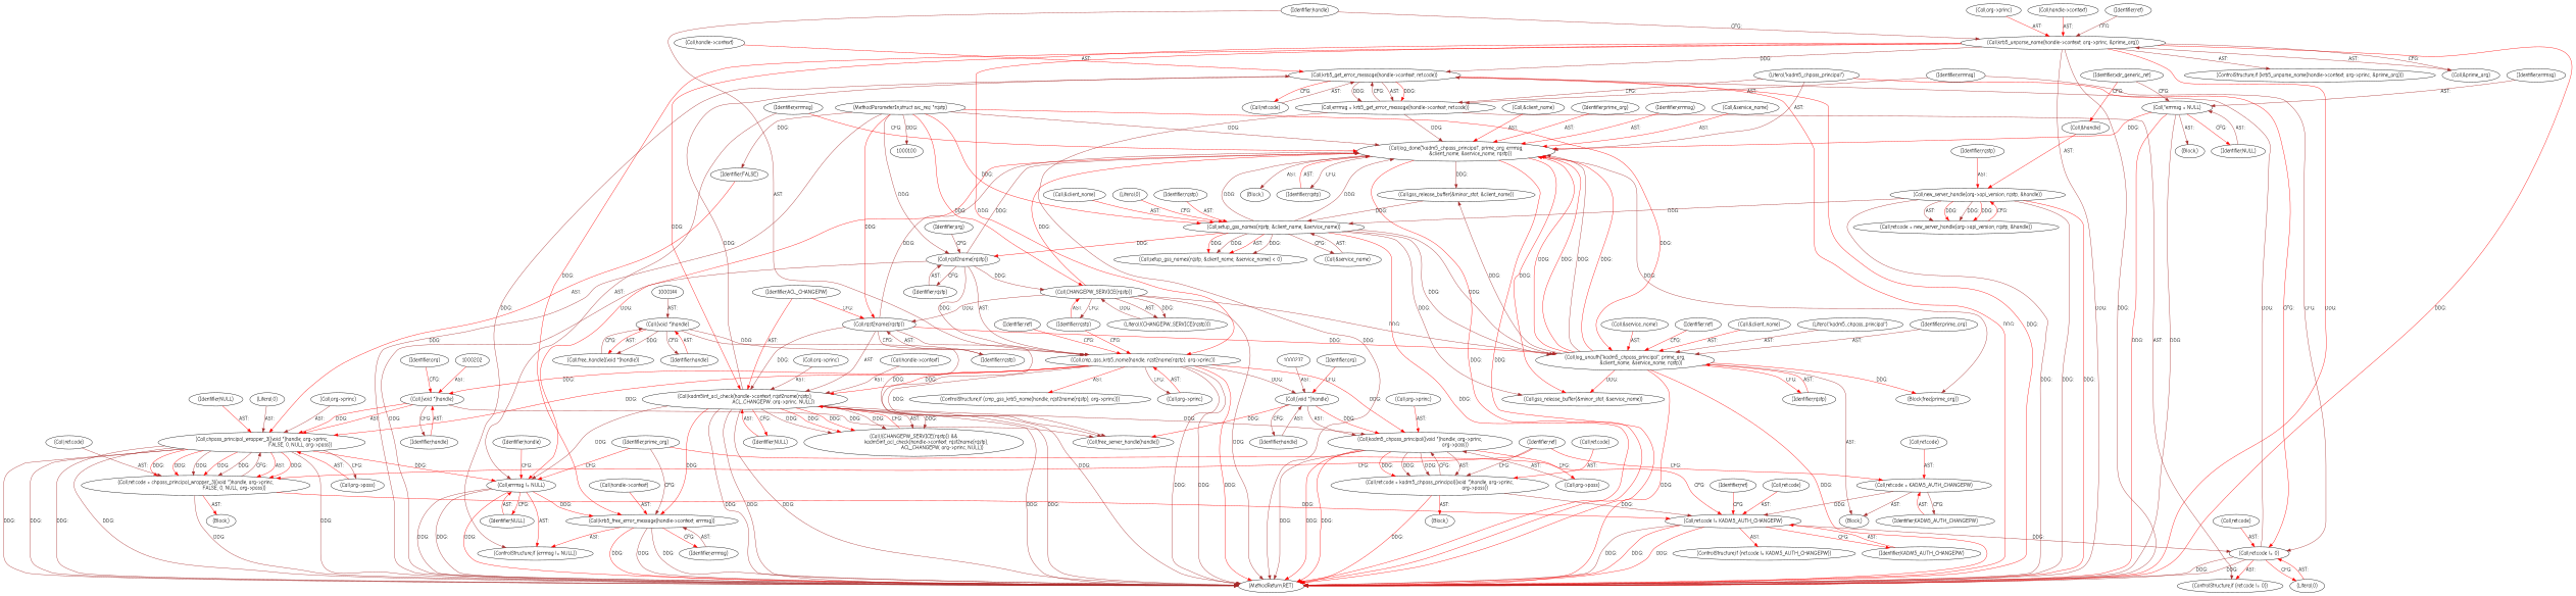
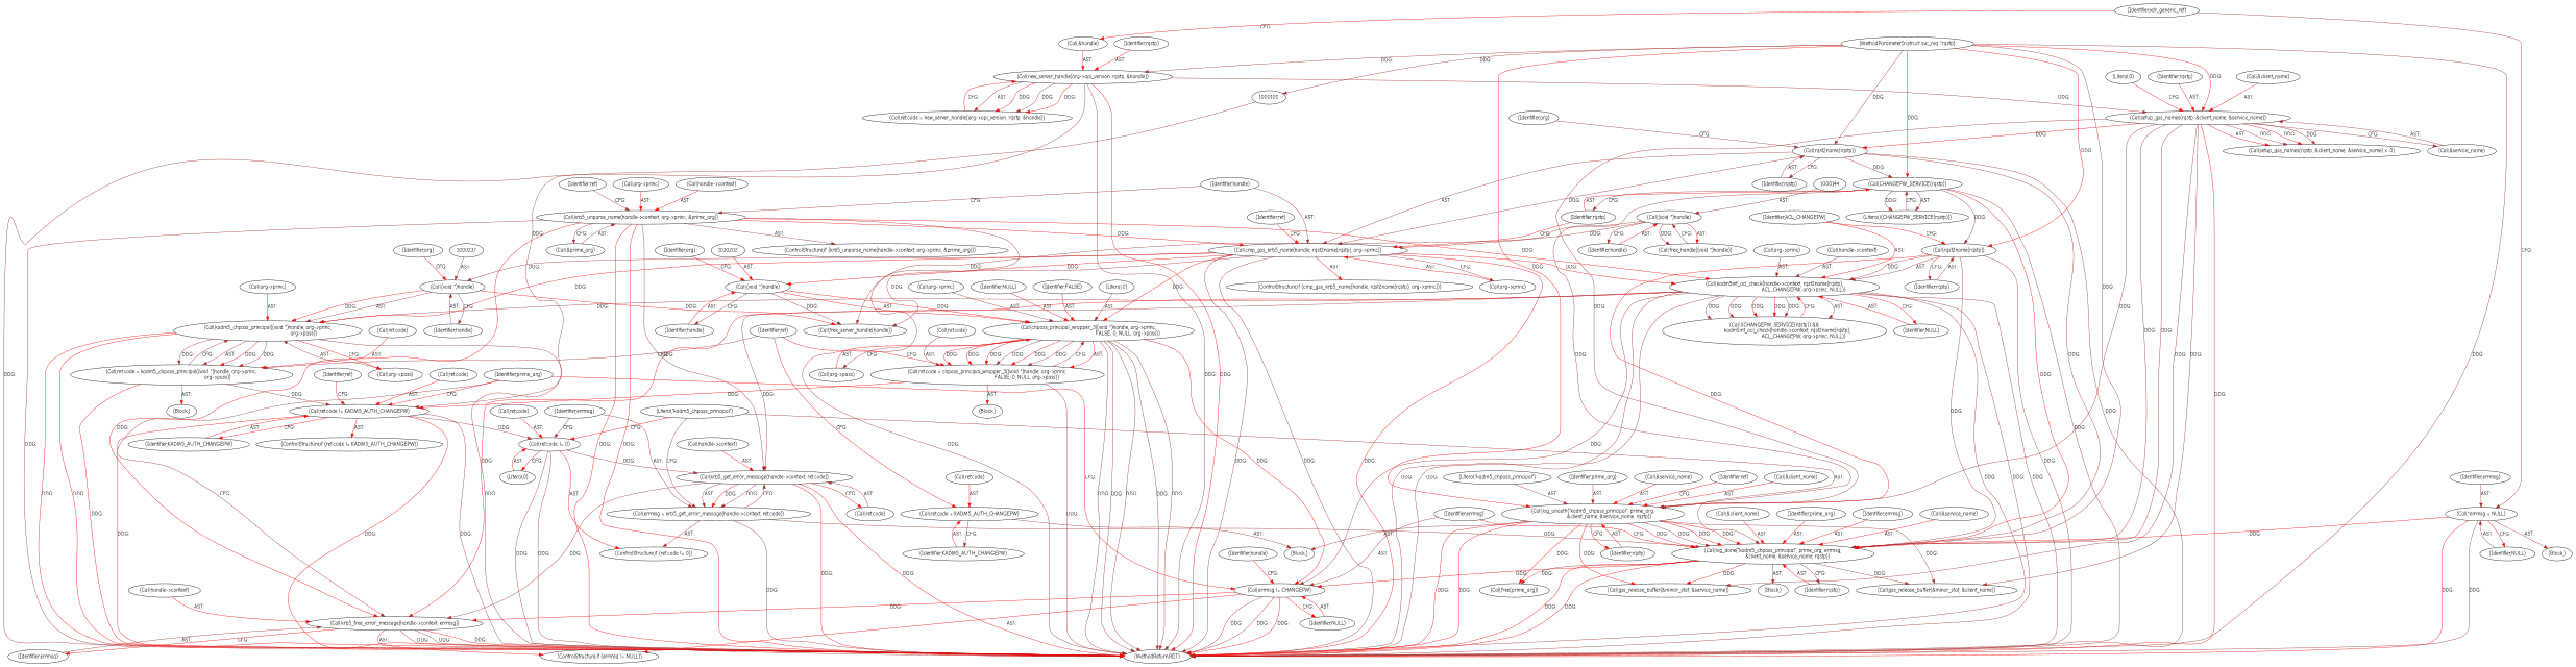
  digraph {
    fontname="Comic Neue"
    node [fontname="Comic Neue"]
    edge [color=brown fontname="Comic Neue"]
    n1 [label="(Call,krb5_free_error_message(handle->context, errmsg))"]
    n2 [label="(Identifier,errmsg)"]
    n3 [label="(ControlStructure,if (errmsg != NULL))"]
    n4 [label="(MethodReturn,RET)"]
    n5 [label="(Call,krb5_unparse_name(handle->context, arg->princ, &prime_arg))"]
    n6 [label="(Call,krb5_get_error_message(handle->context, ret.code))"]
    n7 [label="(Call,kadm5int_acl_check(handle->context, rqst2name(rqstp),\n                                  ACL_CHANGEPW, arg->princ, NULL))"]
    n8 [label="(Call,cmp_gss_krb5_name(handle, rqst2name(rqstp), arg->princ))"]
    n9 [label="(ControlStructure,if (krb5_unparse_name(handle->context, arg->princ, &prime_arg)))"]
    n10 [label="(Call,&prime_arg)"]
    n11 [label="(Call,errmsg = krb5_get_error_message(handle->context, ret.code))"]
    n12 [label="(Call,ret.code)"]
    n13 [label="(Call,kadm5_chpass_principal((void *)handle, arg->princ,\n                                          arg->pass))"]
-   n14 [label="(Call,errmsg != NULL)"]
+   n14 [label="(Call,errmsg != CHANGEPW)"]
    n15 [label="(Identifier,NULL)"]
    n16 [label="(Call,!(CHANGEPW_SERVICE(rqstp)) &&\n               kadm5int_acl_check(handle->context, rqst2name(rqstp),\n                                  ACL_CHANGEPW, arg->princ, NULL))"]
    n17 [label="(Call,chpass_principal_wrapper_3((void *)handle, arg->princ,\n                                              FALSE, 0, NULL, arg->pass))"]
    n18 [label="(Call,(void *)handle)"]
    n19 [label="(Call,(void *)handle)"]
    n20 [label="(ControlStructure,if (cmp_gss_krb5_name(handle, rqst2name(rqstp), arg->princ)))"]
    n21 [label="(Call,arg->princ)"]
    n22 [label="(Call,free_server_handle(handle))"]
    n23 [label="(Call,log_done(\"kadm5_chpass_principal\", prime_arg, errmsg,\n                 &client_name, &service_name, rqstp))"]
    n24 [label="(ControlStructure,if (ret.code != 0))"]
    n25 [label="(Call,ret.code = kadm5_chpass_principal((void *)handle, arg->princ,\n                                          arg->pass))"]
    n26 [label="(Call,arg->pass)"]
    n27 [label="(Identifier,NULL)"]
    n28 [label="(Call,rqst2name(rqstp))"]
    n29 [label="(Call,log_unauth(\"kadm5_chpass_principal\", prime_arg,\n                   &client_name, &service_name, rqstp))"]
    n30 [label="(Identifier,rqstp)"]
    n31 [label="(Call,gss_release_buffer(&minor_stat, &service_name))"]
    n32 [label="(Call,gss_release_buffer(&minor_stat, &client_name))"]
-   n33 [label="(Block,free(prime_arg))"]
+   n33 [label="(Call,free(prime_arg))"]
    n34 [label="(Block,)"]
    n35 [label="(Identifier,rqstp)"]
    n36 [label="(Block,)"]
    n37 [label="(Identifier,rqstp)"]
    n38 [label="(Call,CHANGEPW_SERVICE(rqstp))"]
    n39 [label="(Literal,!(CHANGEPW_SERVICE(rqstp)))"]
    n40 [label="(Identifier,rqstp)"]
    n41 [label="(Call,rqst2name(rqstp))"]
    n42 [label="(Identifier,rqstp)"]
    n43 [label="(Call,setup_gss_names(rqstp, &client_name, &service_name))"]
    n44 [label="(Call,setup_gss_names(rqstp, &client_name, &service_name) < 0)"]
    n45 [label="(Call,&service_name)"]
    n46 [label="(Call,new_server_handle(arg->api_version, rqstp, &handle))"]
    n47 [label="(Call,ret.code = new_server_handle(arg->api_version, rqstp, &handle))"]
    n48 [label="(Call,&handle)"]
    n49 [label="(MethodParameterIn,struct svc_req *rqstp)"]
    1000100
    n51 [label="(Call,ret.code = chpass_principal_wrapper_3((void *)handle, arg->princ,\n                                              FALSE, 0, NULL, arg->pass))"]
    n52 [label="(Call,arg->pass)"]
    n53 [label="(Identifier,handle)"]
    n54 [label="(Identifier,handle)"]
    n55 [label="(Call,(void *)handle)"]
    n56 [label="(Call,free_handle((void *)handle))"]
    n57 [label="(Identifier,handle)"]
    n58 [label="(Call,ret.code != 0)"]
    n59 [label="(Literal,0)"]
    n60 [label="(Call,ret.code != KADM5_AUTH_CHANGEPW)"]
    n61 [label="(ControlStructure,if (ret.code != KADM5_AUTH_CHANGEPW))"]
    n62 [label="(Identifier,KADM5_AUTH_CHANGEPW)"]
    n63 [label="(Call,ret.code = KADM5_AUTH_CHANGEPW)"]
    n64 [label="(Identifier,KADM5_AUTH_CHANGEPW)"]
    n65 [label="(Block,)"]
    n66 [label="(Block,)"]
    n67 [label="(Call,*errmsg = NULL)"]
    n68 [label="(Identifier,NULL)"]
    n69 [label="(Block,)"]
    n70 [label="(Identifier,rqstp)"]
    n71 [label="(Literal,\"kadm5_chpass_principal\")"]
    n72 [label="(Call,arg->princ)"]
    n73 [label="(Call,arg->princ)"]
    n74 [label="(Call,&service_name)"]
    n75 [label="(Identifier,errmsg)"]
    n76 [label="(Identifier,ret)"]
    n77 [label="(Call,&client_name)"]
    n78 [label="(Identifier,ret)"]
    n79 [label="(Identifier,prime_arg)"]
    n80 [label="(Call,arg->princ)"]
    n81 [label="(Identifier,handle)"]
    n82 [label="(Identifier,ACL_CHANGEPW)"]
    n83 [label="(Call,handle->context)"]
    n84 [label="(Identifier,ret)"]
    n85 [label="(Identifier,NULL)"]
    n86 [label="(Call,&client_name)"]
    n87 [label="(Identifier,ret)"]
    n88 [label="(Literal,0)"]
    n89 [label="(Identifier,rqstp)"]
    n90 [label="(Identifier,handle)"]
    n91 [label="(Identifier,prime_arg)"]
    n92 [label="(Call,ret.code)"]
    n93 [label="(Identifier,ret)"]
    n94 [label="(Identifier,errmsg)"]
    n95 [label="(Call,ret.code)"]
    n96 [label="(Identifier,arg)"]
    n97 [label="(Call,ret.code)"]
    n98 [label="(Literal,\"kadm5_chpass_principal\")"]
    n99 [label="(Identifier,xdr_generic_ret)"]
    n100 [label="(Call,&client_name)"]
    n101 [label="(Identifier,errmsg)"]
    n102 [label="(Identifier,arg)"]
    n103 [label="(Identifier,FALSE)"]
    n104 [label="(Call,handle->context)"]
    n105 [label="(Call,ret.code)"]
    n106 [label="(Call,&service_name)"]
    n107 [label="(Call,arg->princ)"]
    n108 [label="(Call,handle->context)"]
    n109 [label="(Call,handle->context)"]
    n110 [label="(Call,ret.code)"]
    n111 [label="(Identifier,arg)"]
    n112 [label="(Identifier,prime_arg)"]
    n113 [label="(Literal,0)"]
    n114 [label="(Identifier,errmsg)"]
    1000144
-   1000202
+   1000202 [label=1030202]
    1000237
    n1 -> n2 [color=red label="CFG: "]
    n1 -> n3 [color=red label="AST: "]
    n1 -> n4 [color=red label="DDG: "]
    n1 -> n4 [label="DDG: "]
    n1 -> n4 [label="DDG: "]
    n2 -> n1 [label="AST: "]
    n5 -> n1 [color=red label="DDG: "]
    n5 -> n4 [label="DDG: "]
    n5 -> n4 [label="DDG: "]
    n5 -> n4 [color=red label="DDG: "]
    n5 -> n4 [color=red label="DDG: "]
    n5 -> n6 [label="DDG: "]
    n5 -> n7 [color=red label="DDG: "]
    n5 -> n8 [color=red label="DDG: "]
    n5 -> n9 [label="AST: "]
    n5 -> n10 [label="CFG: "]
-   n6 -> n3 [label="DDG: "]
+   n6 -> n1 [label="DDG: "]
    n6 -> n4 [color=red label="DDG: "]
    n6 -> n4 [color=red label="DDG: "]
    n6 -> n11 [label="AST: "]
    n6 -> n11 [color=red label="DDG: "]
    n6 -> n11 [label="DDG: "]
    n6 -> n12 [color=red label="CFG: "]
    n7 -> n1 [color=red label="DDG: "]
    n7 -> n4 [label="DDG: "]
    n7 -> n4 [label="DDG: "]
    n7 -> n4 [label="DDG: "]
    n7 -> n4 [label="DDG: "]
    n7 -> n4 [label="DDG: "]
    n7 -> n6 [label="DDG: "]
    n7 -> n13 [label="DDG: "]
    n7 -> n14 [label="DDG: "]
    n7 -> n15 [color=red label="CFG: "]
    n7 -> n16 [label="AST: "]
    n7 -> n16 [label="DDG: "]
    n7 -> n16 [label="DDG: "]
    n7 -> n16 [color=red label="DDG: "]
    n7 -> n16 [color=red label="DDG: "]
    n7 -> n16 [label="DDG: "]
    n8 -> n4 [label="DDG: "]
    n8 -> n4 [label="DDG: "]
    n8 -> n4 [color=red label="DDG: "]
    n8 -> n7 [color=red label="DDG: "]
    n8 -> n13 [color=red label="DDG: "]
    n8 -> n17 [color=red label="DDG: "]
    n8 -> n18 [color=red label="DDG: "]
    n8 -> n19 [label="DDG: "]
    n8 -> n20 [color=red label="AST: "]
    n8 -> n21 [label="CFG: "]
    n8 -> n22 [label="DDG: "]
    n10 -> n5 [label="AST: "]
    n11 -> n4 [label="DDG: "]
    n11 -> n6 [label="CFG: "]
    n11 -> n23 [label="DDG: "]
    n11 -> n24 [label="AST: "]
    n12 -> n6 [label="AST: "]
    n13 -> n4 [color=red label="DDG: "]
    n13 -> n4 [label="DDG: "]
    n13 -> n4 [color=red label="DDG: "]
    n13 -> n25 [label="AST: "]
    n13 -> n25 [color=red label="DDG: "]
    n13 -> n25 [label="DDG: "]
    n13 -> n25 [label="DDG: "]
    n13 -> n26 [color=red label="CFG: "]
    n14 -> n1 [color=red label="DDG: "]
    n14 -> n3 [color=red label="AST: "]
    n14 -> n4 [label="DDG: "]
    n14 -> n4 [label="DDG: "]
    n14 -> n4 [color=red label="DDG: "]
    n14 -> n27 [color=red label="CFG: "]
    n15 -> n7 [color=red label="AST: "]
    n16 -> n7 [color=red label="CFG: "]
    n17 -> n4 [label="DDG: "]
    n17 -> n4 [label="DDG: "]
    n17 -> n4 [label="DDG: "]
    n17 -> n4 [label="DDG: "]
    n17 -> n4 [label="DDG: "]
    n17 -> n14 [color=red label="DDG: "]
    n17 -> n51 [color=red label="AST: "]
    n17 -> n51 [color=red label="DDG: "]
    n17 -> n51 [color=red label="DDG: "]
    n17 -> n51 [color=red label="DDG: "]
    n17 -> n51 [label="DDG: "]
    n17 -> n51 [color=red label="DDG: "]
    n17 -> n51 [label="DDG: "]
    n17 -> n52 [label="CFG: "]
    n18 -> n17 [color=red label="AST: "]
    n18 -> n17 [color=red label="DDG: "]
    n18 -> n22 [label="DDG: "]
    n18 -> n53 [label="CFG: "]
    n19 -> n13 [label="AST: "]
    n19 -> n13 [color=red label="DDG: "]
    n19 -> n22 [color=red label="DDG: "]
    n19 -> n54 [label="CFG: "]
    n21 -> n8 [color=red label="AST: "]
    n23 -> n4 [color=red label="DDG: "]
    n23 -> n4 [color=red label="DDG: "]
    n23 -> n14 [color=red label="DDG: "]
    n23 -> n31 [color=red label="DDG: "]
    n23 -> n32 [label="DDG: "]
    n23 -> n33 [label="DDG: "]
    n23 -> n34 [label="AST: "]
    n23 -> n35 [label="CFG: "]
    n25 -> n4 [color=red label="DDG: "]
    n25 -> n13 [label="CFG: "]
    n25 -> n60 [label="DDG: "]
    n25 -> n66 [color=red label="AST: "]
    n26 -> n13 [label="AST: "]
    n27 -> n14 [color=red label="AST: "]
    n28 -> n4 [label="DDG: "]
    n28 -> n7 [label="AST: "]
    n28 -> n7 [label="DDG: "]
    n28 -> n23 [label="DDG: "]
    n28 -> n29 [color=red label="DDG: "]
    n28 -> n30 [label="CFG: "]
    n29 -> n4 [color=red label="DDG: "]
    n29 -> n4 [color=red label="DDG: "]
    n29 -> n23 [color=red label="DDG: "]
    n29 -> n23 [color=red label="DDG: "]
    n29 -> n23 [label="DDG: "]
    n29 -> n23 [color=red label="DDG: "]
    n29 -> n31 [color=red label="DDG: "]
    n29 -> n32 [label="DDG: "]
    n29 -> n33 [color=red label="DDG: "]
    n29 -> n36 [label="AST: "]
    n29 -> n37 [color=red label="CFG: "]
    n30 -> n28 [label="AST: "]
    n35 -> n23 [color=red label="AST: "]
    n37 -> n29 [color=red label="AST: "]
    n38 -> n4 [label="DDG: "]
    n38 -> n23 [color=red label="DDG: "]
    n38 -> n28 [label="DDG: "]
    n38 -> n29 [label="DDG: "]
    n38 -> n39 [label="AST: "]
    n38 -> n39 [label="DDG: "]
    n38 -> n40 [label="CFG: "]
-   n39 -> n38 [label="DDG: "]
+   n39 -> n38 [label="CFG: "]
    n40 -> n8 [color=red label="CFG: "]
    n40 -> n38 [color=red label="AST: "]
    n41 -> n4 [label="DDG: "]
    n41 -> n8 [label="AST: "]
    n41 -> n8 [label="DDG: "]
    n41 -> n23 [label="DDG: "]
    n41 -> n38 [label="DDG: "]
    n41 -> n42 [label="CFG: "]
    n42 -> n41 [label="AST: "]
    n43 -> n4 [color=red label="DDG: "]
    n43 -> n23 [label="DDG: "]
    n43 -> n23 [label="DDG: "]
    n43 -> n29 [label="DDG: "]
    n43 -> n29 [label="DDG: "]
    n43 -> n31 [label="DDG: "]
-   n32 -> n43 [label="DDG: "]
+   n43 -> n32 [label="DDG: "]
    n43 -> n41 [color=red label="DDG: "]
    n43 -> n44 [color=red label="AST: "]
    n43 -> n44 [label="DDG: "]
    n43 -> n44 [color=red label="DDG: "]
    n43 -> n44 [label="DDG: "]
    n43 -> n45 [label="CFG: "]
    n45 -> n43 [label="AST: "]
    n46 -> n4 [label="DDG: "]
    n46 -> n4 [label="DDG: "]
    n46 -> n4 [color=red label="DDG: "]
    n46 -> n43 [label="DDG: "]
    n46 -> n47 [label="AST: "]
    n46 -> n47 [color=red label="DDG: "]
    n46 -> n47 [label="DDG: "]
    n46 -> n47 [color=red label="DDG: "]
    n47 -> n46 [color=red label="CFG: "]
    n48 -> n46 [color=red label="AST: "]
    n49 -> n4 [label="DDG: "]
    n49 -> n23 [label="DDG: "]
    n49 -> n28 [color=red label="DDG: "]
    n49 -> n29 [color=red label="DDG: "]
    n49 -> n38 [color=red label="DDG: "]
    n49 -> n41 [label="DDG: "]
    n49 -> n43 [color=red label="DDG: "]
-   n49 -> n103 [label="DDG: "]
+   n49 -> n46 [label="DDG: "]
    n49 -> 1000100 [label="DDG: "]
    n51 -> n4 [label="DDG: "]
    n51 -> n17 [label="CFG: "]
    n51 -> n60 [color=red label="DDG: "]
    n51 -> n65 [color=red label="AST: "]
    n52 -> n17 [color=red label="AST: "]
    n53 -> n18 [color=red label="AST: "]
    n54 -> n19 [label="AST: "]
    n55 -> n8 [label="DDG: "]
    n55 -> n22 [label="DDG: "]
    n55 -> n56 [color=red label="AST: "]
    n55 -> n56 [label="DDG: "]
    n55 -> n57 [label="CFG: "]
    n56 -> n55 [label="CFG: "]
    n57 -> n55 [color=red label="AST: "]
    n58 -> n4 [label="DDG: "]
    n58 -> n4 [label="DDG: "]
    n58 -> n6 [label="DDG: "]
    n58 -> n24 [color=red label="AST: "]
    n58 -> n59 [color=red label="CFG: "]
    n59 -> n58 [color=red label="AST: "]
    n60 -> n4 [label="DDG: "]
    n60 -> n4 [color=red label="DDG: "]
    n60 -> n4 [color=red label="DDG: "]
    n60 -> n58 [label="DDG: "]
    n60 -> n61 [color=red label="AST: "]
    n60 -> n62 [color=red label="CFG: "]
    n62 -> n60 [color=red label="AST: "]
    n63 -> n36 [label="AST: "]
-   n63 -> n60 [label="DDG: "]
+   1000100 -> n60 [label="DDG: "]
    n63 -> n64 [label="CFG: "]
    n64 -> n63 [color=red label="AST: "]
    n67 -> n4 [color=red label="DDG: "]
    n67 -> n4 [label="DDG: "]
    n67 -> n23 [color=red label="DDG: "]
    n67 -> n68 [color=red label="CFG: "]
    n67 -> n69 [label="AST: "]
    n68 -> n67 [label="AST: "]
    n70 -> n46 [color=red label="AST: "]
    n71 -> n11 [label="CFG: "]
    n71 -> n23 [label="AST: "]
    n71 -> n58 [color=red label="CFG: "]
    n72 -> n17 [label="AST: "]
    n73 -> n7 [label="AST: "]
    n74 -> n29 [color=red label="AST: "]
    n75 -> n67 [label="AST: "]
    n76 -> n29 [color=red label="CFG: "]
    n77 -> n29 [color=red label="AST: "]
    n78 -> n5 [label="CFG: "]
    n79 -> n1 [label="CFG: "]
    n79 -> n14 [color=red label="CFG: "]
    n79 -> n60 [color=red label="CFG: "]
    n80 -> n5 [color=red label="AST: "]
    n81 -> n14 [color=red label="CFG: "]
    n82 -> n7 [color=red label="AST: "]
    n82 -> n28 [color=red label="CFG: "]
    n83 -> n5 [color=red label="AST: "]
    n84 -> n60 [color=red label="CFG: "]
    n85 -> n17 [color=red label="AST: "]
    n86 -> n23 [color=red label="AST: "]
    n87 -> n8 [color=red label="CFG: "]
    n88 -> n43 [color=red label="CFG: "]
    n89 -> n43 [color=red label="AST: "]
    n90 -> n5 [label="CFG: "]
    n90 -> n8 [label="AST: "]
    n91 -> n23 [color=red label="AST: "]
    n92 -> n25 [color=red label="AST: "]
    n93 -> n25 [label="CFG: "]
    n93 -> n51 [color=red label="CFG: "]
    n93 -> n63 [color=red label="CFG: "]
    n94 -> n23 [color=red label="AST: "]
    n95 -> n58 [color=red label="AST: "]
    n96 -> n19 [color=red label="CFG: "]
    n97 -> n51 [label="AST: "]
    n98 -> n29 [label="AST: "]
    n99 -> n48 [color=red label="CFG: "]
    n99 -> n67 [label="CFG: "]
    n100 -> n43 [color=red label="AST: "]
    n101 -> n14 [label="AST: "]
    n101 -> n23 [color=red label="CFG: "]
    n102 -> n41 [label="CFG: "]
    n103 -> n17 [color=red label="AST: "]
    n104 -> n6 [color=red label="AST: "]
    n105 -> n60 [color=red label="AST: "]
    n106 -> n23 [color=red label="AST: "]
    n107 -> n13 [color=red label="AST: "]
    n108 -> n7 [label="AST: "]
    n109 -> n1 [color=red label="AST: "]
    n110 -> n63 [color=red label="AST: "]
    n111 -> n18 [color=red label="CFG: "]
    n112 -> n29 [label="AST: "]
    n113 -> n17 [label="AST: "]
    n114 -> n11 [label="AST: "]
    n114 -> n58 [label="CFG: "]
    1000144 -> n55 [label="AST: "]
    1000202 -> n18 [color=red label="AST: "]
    1000237 -> n19 [label="AST: "]
  }
